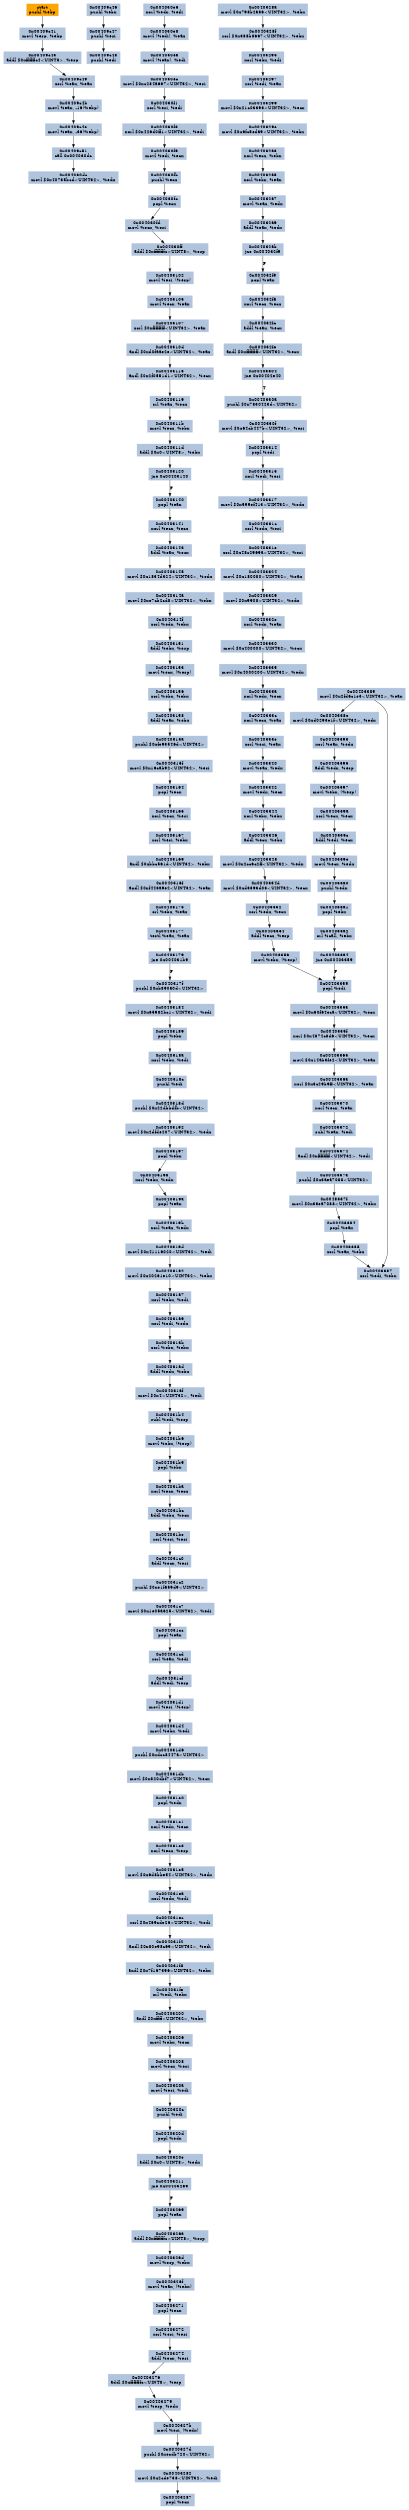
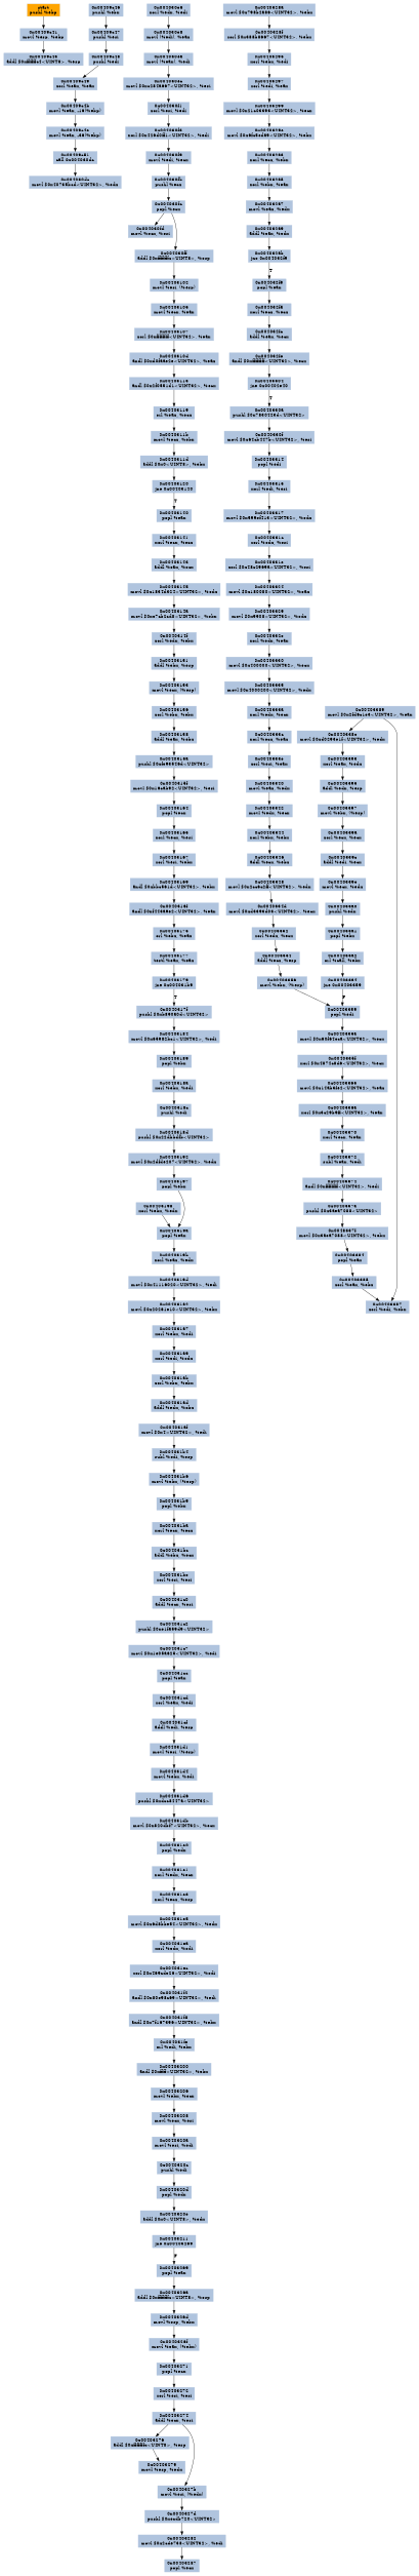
  digraph {
    node [color=lightsteelblue fillcolor=lightsteelblue shape=rectangle style=filled]
    edge [color="#000000"]
    n1 [color=lightgrey fillcolor=orange label="start\npushl %ebp"]
    n2 [label="0x00409c41\nmovl %esp, %ebp"]
    n3 [label="0x00409c43\naddl $0xffffffc4<UINT8>, %esp"]
    n4 [label="0x00409c46\npushl %ebx"]
    n5 [label="0x00409c47\npushl %esi"]
    n6 [label="0x00409c48\npushl %edi"]
    n7 [label="0x00409c49\nxorl %eax, %eax"]
    n8 [label="0x00409c4b\nmovl %eax, -16(%ebp)"]
    n9 [label="0x00409c4e\nmovl %eax, -36(%ebp)"]
    n10 [label="0x00409c51\ncall 0x004030dc"]
    n11 [label="0x004030dc\nmovl $0x40735bcd<UINT32>, %edx"]
    n12 [label="0x004030e6\nxorl %edx, %edi"]
    n13 [label="0x004030e8\nmovl (%edi), %eax"]
    n14 [label="0x004030ea\nmovl (%eax), %edi"]
    n15 [label="0x004030ec\nmovl $0xc284a667<UINT32>, %esi"]
    n16 [label="0x004030f1\nxorl %esi, %edi"]
    n17 [label="0x004030f3\nxorl $0x426d0ff1<UINT32>, %edi"]
    n18 [label="0x004030f9\nmovl %edi, %ecx"]
    n19 [label="0x004030fb\npushl %ecx"]
    n20 [label="0x004030fc\npopl %ecx"]
    n21 [label="0x004030fd\nmovl %ecx, %esi"]
    n22 [label="0x004030ff\naddl $0xfffffffc<UINT8>, %esp"]
    n23 [label="0x00403102\nmovl %esi, (%esp)"]
    n24 [label="0x00403105\nmovl %ecx, %eax"]
    n25 [label="0x00403107\nxorl $0xffffffff<UINT32>, %eax"]
    n26 [label="0x0040310d\nandl $0xd0faae2e<UINT32>, %eax"]
    n27 [label="0x00403113\nandl $0x2f0551d1<UINT32>, %ecx"]
    n28 [label="0x00403119\norl %eax, %ecx"]
    n29 [label="0x0040311b\nmovl %ecx, %ebx"]
    n30 [label="0x0040311d\naddl $0x0<UINT8>, %ebx"]
    n31 [label="0x00403120\njne 0x00403140"]
    n32 [label="0x00403140\npopl %eax"]
    n33 [label="0x00403141\nxorl %ecx, %ecx"]
    n34 [label="0x00403143\naddl %eax, %ecx"]
    n35 [label="0x00403145\nmovl $0x1834d324<UINT32>, %edx"]
    n36 [label="0x0040314a\nmovl $0xe7cb2cd8<UINT32>, %ebx"]
    n37 [label="0x0040314f\nxorl %edx, %ebx"]
    n38 [label="0x00403151\naddl %ebx, %esp"]
    n39 [label="0x00403153\nmovl %ecx, (%esp)"]
    n40 [label="0x00403156\nxorl %ebx, %ebx"]
    n41 [label="0x00403158\naddl %eax, %ebx"]
    n42 [label="0x0040315a\npushl $0xfe93546d<UINT32>"]
    n43 [label="0x0040315f\nmovl $0x16cab92<UINT32>, %esi"]
    n44 [label="0x00403164\npopl %ecx"]
    n45 [label="0x00403165\nxorl %ecx, %esi"]
    n46 [label="0x00403167\nxorl %esi, %ebx"]
    n47 [label="0x00403169\nandl $0xbbc561d<UINT32>, %ebx"]
    n48 [label="0x0040316f\nandl $0xf443a9e2<UINT32>, %eax"]
    n49 [label="0x00403175\norl %ebx, %eax"]
    n50 [label="0x00403177\ntestl %eax, %eax"]
    n51 [label="0x00403179\njne 0x004031b9"]
    n52 [label="0x0040317f\npushl $0xb890a0d<UINT32>"]
    n53 [label="0x00403184\nmovl $0x65982bc1<UINT32>, %edi"]
    n54 [label="0x00403189\npopl %ebx"]
    n55 [label="0x0040318a\nxorl %ebx, %edi"]
    n56 [label="0x0040318c\npushl %edi"]
    n57 [label="0x0040318d\npushl $0x22dbbdfb<UINT32>"]
    n58 [label="0x00403192\nmovl $0x2dfde207<UINT32>, %edx"]
    n59 [label="0x00403197\npopl %ebx"]
    n60 [label="0x00403198\nxorl %ebx, %edx"]
    n61 [label="0x0040319a\npopl %eax"]
    n62 [label="0x0040319b\nxorl %eax, %edx"]
    n63 [label="0x0040319d\nmovl $0x41116020<UINT32>, %edi"]
    n64 [label="0x004031a2\nmovl $0x20261e10<UINT32>, %ebx"]
    n65 [label="0x004031a7\nxorl %ebx, %edi"]
    n66 [label="0x004031a9\nxorl %edi, %edx"]
    n67 [label="0x004031ab\nxorl %ebx, %ebx"]
    n68 [label="0x004031ad\naddl %edx, %ebx"]
    n69 [label="0x004031af\nmovl $0x4<UINT32>, %edi"]
    n70 [label="0x004031b4\nsubl %edi, %esp"]
    n71 [label="0x004031b6\nmovl %ebx, (%esp)"]
    n72 [label="0x004031b9\npopl %ebx"]
    n73 [label="0x004031ba\nxorl %ecx, %ecx"]
    n74 [label="0x004031bc\naddl %ebx, %ecx"]
    n75 [label="0x004031be\nxorl %esi, %esi"]
    n76 [label="0x004031c0\naddl %ecx, %esi"]
    n77 [label="0x004031c2\npushl $0xe1fa59d9<UINT32>"]
    n78 [label="0x004031c7\nmovl $0x1e05a625<UINT32>, %edi"]
    n79 [label="0x004031cc\npopl %eax"]
    n80 [label="0x004031cd\nxorl %eax, %edi"]
    n81 [label="0x004031cf\naddl %edi, %esp"]
    n82 [label="0x004031d1\nmovl %esi, (%esp)"]
    n83 [label="0x004031d4\nmovl %ebx, %edi"]
    n84 [label="0x004031d6\npushl $0xdcc8447a<UINT32>"]
    n85 [label="0x004031db\nmovl $0x820dbf7<UINT32>, %ecx"]
    n86 [label="0x004031e0\npopl %edx"]
    n87 [label="0x004031e1\nxorl %edx, %ecx"]
    n88 [label="0x004031e3\nxorl %ecx, %esp"]
    n89 [label="0x004031e5\nmovl $0x6d8bbe54<UINT32>, %edx"]
    n90 [label="0x004031ea\nxorl %edx, %edi"]
    n91 [label="0x004031ec\nxorl $0x469cde26<UINT32>, %edi"]
    n92 [label="0x004031f2\nandl $0x80e98c69<UINT32>, %edi"]
    n93 [label="0x004031f8\nandl $0x7f167396<UINT32>, %ebx"]
    n94 [label="0x004031fe\norl %edi, %ebx"]
    n95 [label="0x00403200\nandl $0xffff<UINT32>, %ebx"]
    n96 [label="0x00403206\nmovl %ebx, %ecx"]
    n97 [label="0x00403208\nmovl %ecx, %esi"]
    n98 [label="0x0040320a\nmovl %esi, %edi"]
    n99 [label="0x0040320c\npushl %edi"]
    n100 [label="0x0040320d\npopl %edx"]
    n101 [label="0x0040320e\naddl $0x0<UINT8>, %edx"]
    n102 [label="0x00403211\njne 0x00403269"]
    n103 [label="0x00403269\npopl %eax"]
    n104 [label="0x0040326a\naddl $0xfffffffc<UINT8>, %esp"]
    n105 [label="0x0040326d\nmovl %esp, %ebx"]
    n106 [label="0x0040326f\nmovl %eax, (%ebx)"]
    n107 [label="0x00403271\npopl %ecx"]
    n108 [label="0x00403272\nxorl %esi, %esi"]
    n109 [label="0x00403274\naddl %ecx, %esi"]
    n110 [label="0x00403276\naddl $0xfffffffc<UINT8>, %esp"]
    n111 [label="0x00403279\nmovl %esp, %edx"]
    n112 [label="0x0040327b\nmovl %esi, (%edx)"]
    n113 [label="0x0040327d\npushl $0xecdb720<UINT32>"]
    n114 [label="0x00403282\nmovl $0x2cde738<UINT32>, %edi"]
    n115 [label="0x00403287\npopl %ecx"]
    n116 [label="0x0040328a\nmovl $0x798b2a86<UINT32>, %ebx"]
    n117 [label="0x0040328f\nxorl $0x388b8667<UINT32>, %ebx"]
    n118 [label="0x00403295\nxorl %ebx, %edi"]
    n119 [label="0x00403297\nxorl %edi, %eax"]
    n120 [label="0x00403299\nmovl $0x21c03393<UINT32>, %ecx"]
    n121 [label="0x0040329e\nmovl $0x6fc5eda9<UINT32>, %ebx"]
    n122 [label="0x004032a3\nxorl %ecx, %ebx"]
    n123 [label="0x004032a5\nxorl %ebx, %eax"]
    n124 [label="0x004032a7\nmovl %eax, %edx"]
    n125 [label="0x004032a9\naddl %eax, %edx"]
    n126 [label="0x004032ab\njne 0x004032f9"]
    n127 [label="0x004032f9\npopl %eax"]
    n128 [label="0x004032fa\nxorl %ecx, %ecx"]
    n129 [label="0x004032fc\naddl %eax, %ecx"]
    n130 [label="0x004032fe\nandl $0xffffffff<UINT32>, %ecx"]
    n131 [label="0x00403304\njne 0x00402e40"]
    n132 [label="0x0040330a\npushl $0x7830423d<UINT32>"]
    n133 [label="0x0040330f\nmovl $0x64cb447b<UINT32>, %esi"]
    n134 [label="0x00403314\npopl %edi"]
    n135 [label="0x00403315\nxorl %edi, %esi"]
    n136 [label="0x00403317\nmovl $0x599ef413<UINT32>, %edx"]
    n137 [label="0x0040331c\nxorl %edx, %esi"]
    n138 [label="0x0040331e\nxorl $0x48c2969a<UINT32>, %esi"]
    n139 [label="0x00403324\nmovl $0x180080<UINT32>, %eax"]
    n140 [label="0x00403329\nmovl $0x9908<UINT32>, %edx"]
    n141 [label="0x0040332e\nxorl %edx, %eax"]
    n142 [label="0x00403330\nmovl $0x400000<UINT32>, %ecx"]
    n143 [label="0x00403335\nmovl $0x4000200<UINT32>, %edx"]
    n144 [label="0x0040333a\nxorl %edx, %ecx"]
    n145 [label="0x0040333c\nxorl %ecx, %eax"]
    n146 [label="0x0040333e\nxorl %esi, %eax"]
    n147 [label="0x00403340\nmovl %eax, %edx"]
    n148 [label="0x00403342\nmovl %edx, %ecx"]
    n149 [label="0x00403344\nxorl %ebx, %ebx"]
    n150 [label="0x00403346\naddl %ecx, %ebx"]
    n151 [label="0x00403348\nmovl $0x2cc6c2ff<UINT32>, %edx"]
    n152 [label="0x0040334d\nmovl $0xd3393d03<UINT32>, %ecx"]
    n153 [label="0x00403352\nxorl %edx, %ecx"]
    n154 [label="0x00403354\naddl %ecx, %esp"]
    n155 [label="0x00403356\nmovl %ebx, (%esp)"]
    n156 [label="0x00403359\npopl %edi"]
    n157 [label="0x0040335a\nmovl $0x60f64eca<UINT32>, %ecx"]
    n158 [label="0x0040335f\nxorl $0x4874c8d6<UINT32>, %ecx"]
    n159 [label="0x00403365\nmovl $0x14ab3fe2<UINT32>, %eax"]
    n160 [label="0x0040336a\nxorl $0x3c29b9ff<UINT32>, %eax"]
    n161 [label="0x00403370\nxorl %ecx, %eax"]
    n162 [label="0x00403372\nsubl %eax, %edi"]
    n163 [label="0x00403374\nandl $0xffffffff<UINT32>, %edi"]
    n164 [label="0x0040337a\npushl $0x3aea7088<UINT32>"]
    n165 [label="0x0048337f\nmovl $0x3aea7088<UINT32>, %ebx"]
    n166 [label="0x00403384\npopl %eax"]
    n167 [label="0x00403385\nxorl %eax, %ebx"]
    n168 [label="0x00403387\nxorl %edi, %ebx"]
    n169 [label="0x00403389\nmovl $0x2fd6c1e3<UINT32>, %eax"]
    n170 [label="0x0040338e\nmovl $0xd0293e1f<UINT32>, %edx"]
    n171 [label="0x00403393\nxorl %eax, %edx"]
    n172 [label="0x00403395\naddl %edx, %esp"]
    n173 [label="0x00403397\nmovl %ebx, (%esp)"]
    n174 [label="0x0040339a\nxorl %ecx, %ecx"]
    n175 [label="0x0040339c\naddl %edi, %ecx"]
    n176 [label="0x0040339e\nmovl %ecx, %edx"]
    n177 [label="0x004033a0\npushl %edx"]
    n178 [label="0x004033a1\npopl %ebx"]
    n179 [label="0x004033a2\norl %call, %ebx"]
    n180 [label="0x004033a4\njne 0x00403359"]
    n1 -> n2
    n2 -> n3
    n4 -> n5
    n5 -> n6
-   n3 -> n7
+   n6 -> n7
    n7 -> n8
    n8 -> n9
    n9 -> n10
    n10 -> n11
    n12 -> n13
    n13 -> n14
    n14 -> n15
    n15 -> n16
    n16 -> n17
    n17 -> n18
    n18 -> n19
    n19 -> n20
    n20 -> n21
-   n21 -> n22
+   n20 -> n22
    n22 -> n23
    n23 -> n24
    n24 -> n25
    n25 -> n26
    n26 -> n27
    n27 -> n28
    n28 -> n29
    n29 -> n30
    n30 -> n31
-   n31 -> n32 [label=F]
+   n31 -> n32 [label=T]
    n32 -> n33
    n33 -> n34
    n34 -> n35
+   n35 -> n36
    n36 -> n37
    n37 -> n38
    n38 -> n39
    n39 -> n40
    n40 -> n41
    n41 -> n42
    n42 -> n43
    n43 -> n44
    n44 -> n45
    n45 -> n46
    n46 -> n47
    n47 -> n48
    n48 -> n49
    n49 -> n50
    n50 -> n51
-   n51 -> n52 [label=F]
+   n51 -> n52 [label=T]
    n52 -> n53
    n53 -> n54
    n54 -> n55
    n55 -> n56
    n56 -> n57
    n57 -> n58
    n58 -> n59
-   n59 -> n60
+   n59 -> n61
    n60 -> n61
    n61 -> n62
    n62 -> n63
    n63 -> n64
    n64 -> n65
    n65 -> n66
    n66 -> n67
    n67 -> n68
    n68 -> n69
    n69 -> n70
    n70 -> n71
    n71 -> n72
    n72 -> n73
    n73 -> n74
    n74 -> n75
    n75 -> n76
    n76 -> n77
    n77 -> n78
    n78 -> n79
    n79 -> n80
    n80 -> n81
    n81 -> n82
    n82 -> n83
    n83 -> n84
    n84 -> n85
    n85 -> n86
    n86 -> n87
    n87 -> n88
    n88 -> n89
    n89 -> n90
    n90 -> n91
    n91 -> n92
    n92 -> n93
    n93 -> n94
    n94 -> n95
    n95 -> n96
    n96 -> n97
    n97 -> n98
    n98 -> n99
    n99 -> n100
    n100 -> n101
    n101 -> n102
    n102 -> n103 [label=F]
    n103 -> n104
    n104 -> n105
    n105 -> n106
    n106 -> n107
    n107 -> n108
    n108 -> n109
    n109 -> n110
    n110 -> n111
-   n111 -> n112
+   n109 -> n112
    n112 -> n113
    n113 -> n114
    n114 -> n115
    n116 -> n117
    n117 -> n118
    n118 -> n119
    n119 -> n120
    n120 -> n121
    n121 -> n122
    n122 -> n123
    n123 -> n124
    n124 -> n125
    n125 -> n126
-   n126 -> n127 [label=F]
+   n126 -> n127 [label=T]
    n127 -> n128
    n128 -> n129
    n129 -> n130
    n130 -> n131
    n131 -> n132 [label=T]
    n132 -> n133
    n133 -> n134
    n134 -> n135
    n135 -> n136
    n136 -> n137
    n137 -> n138
    n138 -> n139
    n139 -> n140
    n140 -> n141
    n141 -> n142
    n142 -> n143
    n143 -> n144
    n144 -> n145
    n145 -> n146
    n146 -> n147
    n147 -> n148
    n148 -> n149
    n149 -> n150
    n150 -> n151
    n151 -> n152
    n152 -> n153
    n153 -> n154
    n154 -> n155
    n155 -> n156
    n156 -> n157
    n157 -> n158
    n158 -> n159
    n159 -> n160
    n160 -> n161
    n161 -> n162
    n162 -> n163
    n163 -> n164
    n164 -> n165
    n165 -> n166
    n166 -> n167
    n167 -> n168
    n169 -> n168
    n169 -> n170
    n170 -> n171
    n171 -> n172
    n172 -> n173
    n173 -> n174
    n174 -> n175
    n175 -> n176
    n176 -> n177
    n177 -> n178
    n178 -> n179
    n179 -> n180
    n180 -> n156 [label=F]
  }
